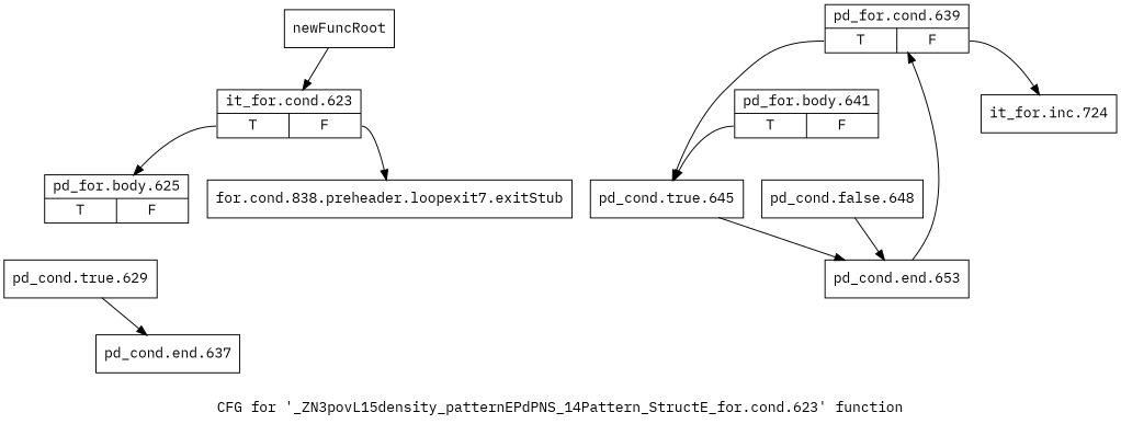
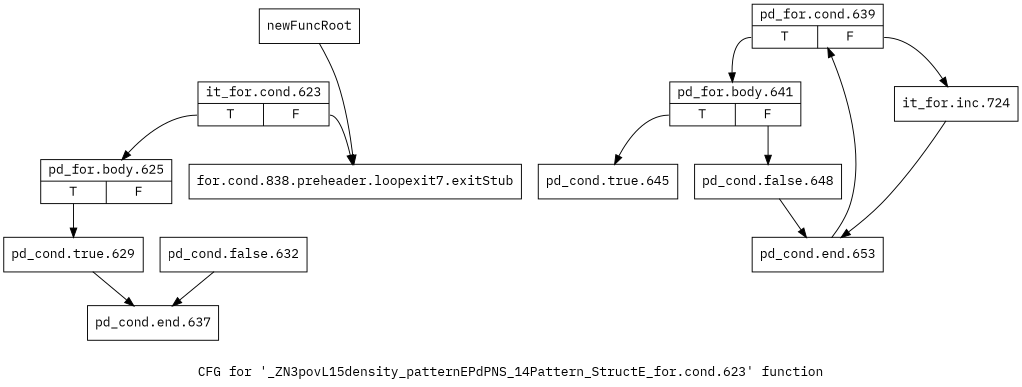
  digraph {
    fontname="IBM Plex Mono"
    label="CFG for '_ZN3povL15density_patternEPdPNS_14Pattern_StructE_for.cond.623' function"
    node [fontname="IBM Plex Mono" shape=record]
    edge [fontname="IBM Plex Mono"]
    n1 [label="{newFuncRoot}"]
    n2 [label="{it_for.cond.623|{<s0>T|<s1>F}}"]
    n3 [label="{for.cond.838.preheader.loopexit7.exitStub}"]
    n4 [label="{pd_for.body.625|{<s0>T|<s1>F}}"]
    n5 [label="{pd_cond.true.629}"]
    n6 [label="{pd_cond.end.637}"]
+   n7 [label="{pd_cond.false.632}"]
    n8 [label="{pd_for.cond.639|{<s0>T|<s1>F}}"]
    n9 [label="{pd_for.body.641|{<s0>T|<s1>F}}"]
    n10 [label="{it_for.inc.724}"]
    n11 [label="{pd_cond.true.645}"]
    n12 [label="{pd_cond.false.648}"]
    n13 [label="{pd_cond.end.653}"]
-   n1 -> n2
+   n1 -> n3
    n2 -> n3 [tailport=s1]
    n2 -> n4 [tailport=s0]
+   n4 -> n5 [tailport=s0]
    n5 -> n6
-   n8 -> n11 [tailport=s0]
+   n7 -> n6
+   n8 -> n9 [tailport=s0]
    n8 -> n10 [tailport=s1]
    n9 -> n11 [tailport=s0]
-   n11 -> n13
+   n9 -> n12 [tailport=s1]
+   n10 -> n13
    n12 -> n13
    n13 -> n8
  }
